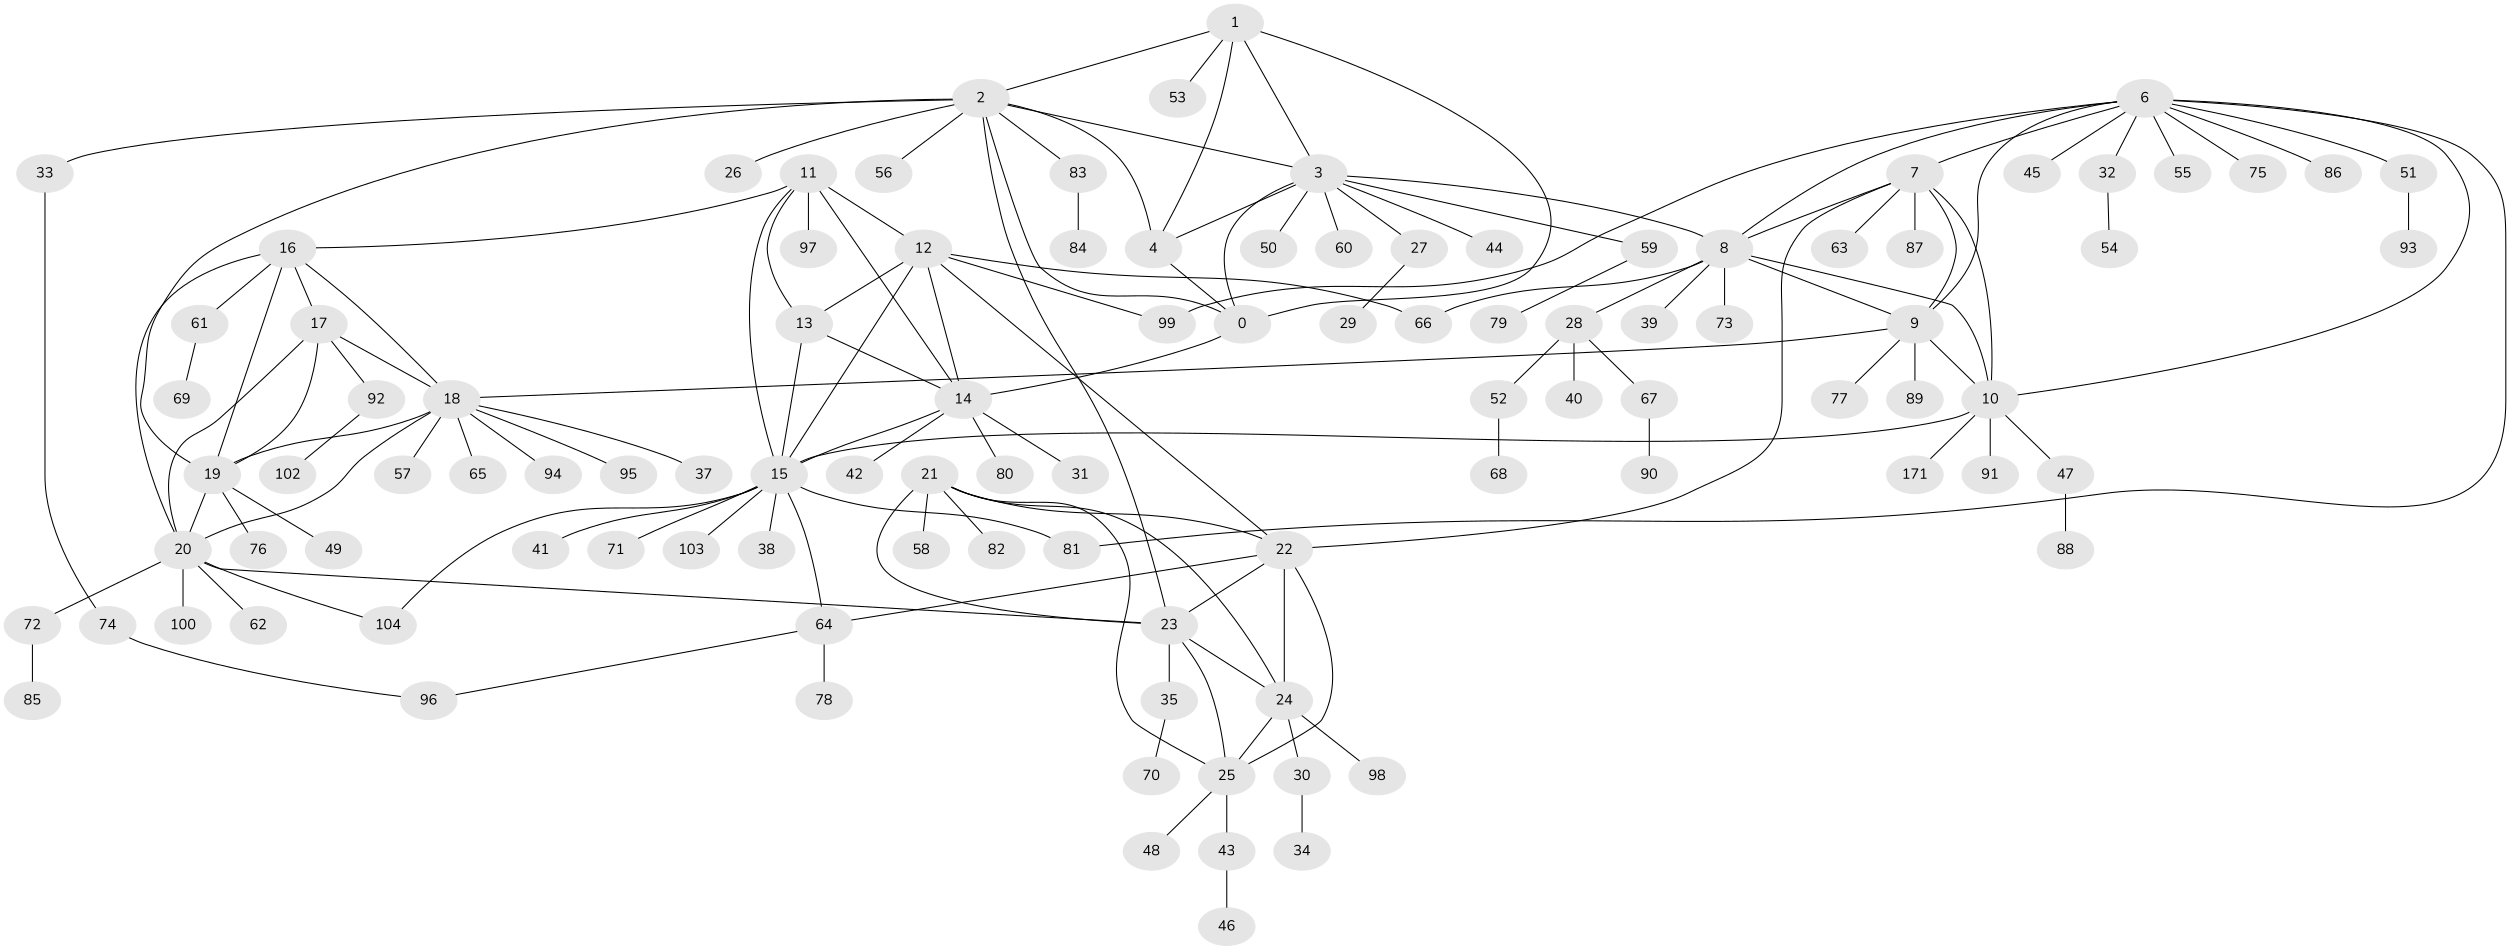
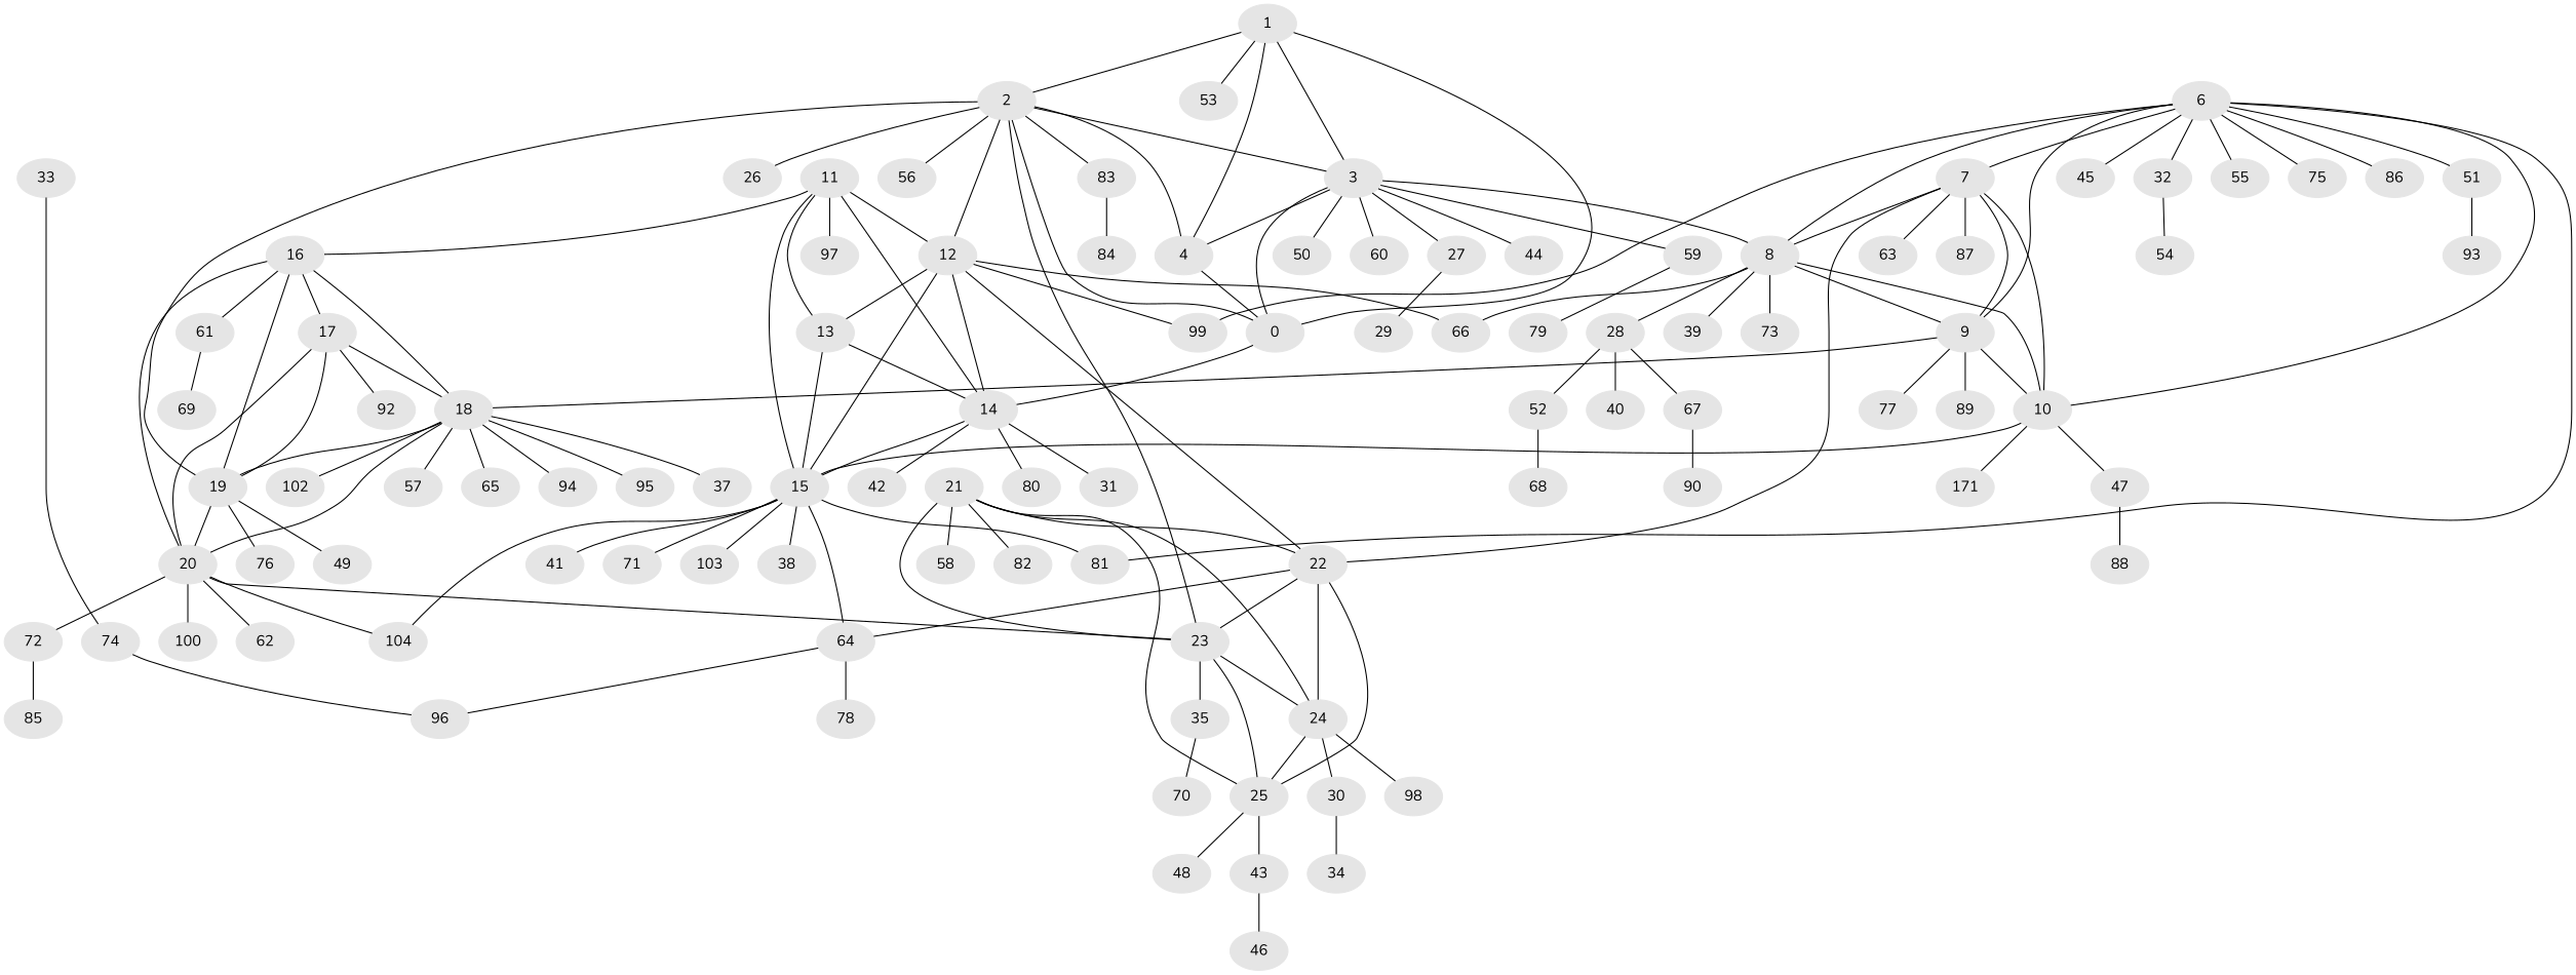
  graph {
    fontname=Nunito
    node [color=gray90 fontname=Nunito style=filled]
    edge [fontname=Nunito]
    1
    2
    3
    4
    n5 [label=0]
    53
    19
    23
    26
    33
    56
    83
    8
    27
    44
    50
    59
    60
    14
    20
    49
    76
    24
    25
    35
    74
    84
    9
    10
    28
    39
    66
    73
    29
    79
    15
    31
    42
    80
    6
    7
    32
    45
    51
    55
    75
    81
    86
    99
    22
    63
    87
    18
    77
    89
    47
-   91
    n58 [label=171]
    54
    93
    64
    40
    52
    67
    37
    57
    65
    94
    95
    102
    38
    41
    71
    103
    104
    88
    11
    12
    13
    16
    97
    17
    61
    78
    96
    92
    62
    72
    100
    69
    85
    21
    58
    82
    30
    98
    43
    48
    70
    34
    46
    68
    90
    1 -- 2
    1 -- 3
    1 -- 4
    1 -- n5
    1 -- 53
    2 -- 3
    2 -- 4
    2 -- n5
    2 -- 19
    2 -- 23
    2 -- 26
-   2 -- 33
+   2 -- 12
    2 -- 56
    2 -- 83
    3 -- 4
    3 -- n5
    3 -- 8
    3 -- 27
    3 -- 44
    3 -- 50
    3 -- 59
    3 -- 60
    4 -- n5
    n5 -- 14
    19 -- 20
    19 -- 49
    19 -- 76
    23 -- 24
    23 -- 25
    23 -- 35
    33 -- 74
    83 -- 84
    8 -- 9
    8 -- 10
    8 -- 28
    8 -- 39
    8 -- 66
    8 -- 73
    27 -- 29
    59 -- 79
    14 -- 15
    14 -- 31
    14 -- 42
    14 -- 80
    20 -- 23
    20 -- 104
    20 -- 62
    20 -- 72
    20 -- 100
    24 -- 25
    24 -- 30
    24 -- 98
    25 -- 43
    25 -- 48
    35 -- 70
    74 -- 96
    9 -- 10
    9 -- 18
    9 -- 77
    9 -- 89
    10 -- 15
    10 -- 47
-   10 -- 91
    10 -- n58
    28 -- 40
    28 -- 52
    28 -- 67
    15 -- 81
    15 -- 64
    15 -- 38
    15 -- 41
    15 -- 71
    15 -- 103
    15 -- 104
    6 -- 8
    6 -- 9
    6 -- 10
    6 -- 7
    6 -- 32
    6 -- 45
    6 -- 51
    6 -- 55
    6 -- 75
    6 -- 81
    6 -- 86
    6 -- 99
    7 -- 8
    7 -- 9
    7 -- 10
    7 -- 22
    7 -- 63
    7 -- 87
    32 -- 54
    51 -- 93
    22 -- 23
    22 -- 24
    22 -- 25
    22 -- 64
    18 -- 19
    18 -- 20
    18 -- 37
    18 -- 57
    18 -- 65
    18 -- 94
    18 -- 95
-   92 -- 102
+   18 -- 102
    47 -- 88
    64 -- 78
    64 -- 96
    52 -- 68
    67 -- 90
    11 -- 14
    11 -- 15
    11 -- 12
    11 -- 13
    11 -- 16
    11 -- 97
    12 -- 14
    12 -- 66
    12 -- 15
    12 -- 99
    12 -- 22
    12 -- 13
    13 -- 14
    13 -- 15
    16 -- 19
    16 -- 20
    16 -- 18
    16 -- 17
    16 -- 61
    17 -- 19
    17 -- 20
    17 -- 18
    17 -- 92
    61 -- 69
    72 -- 85
    21 -- 23
    21 -- 24
    21 -- 25
    21 -- 22
    21 -- 58
    21 -- 82
    30 -- 34
    43 -- 46
  }
